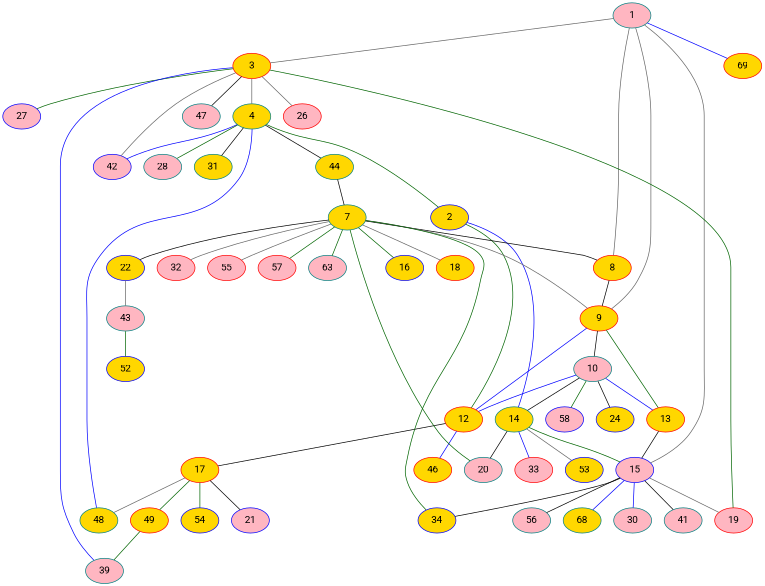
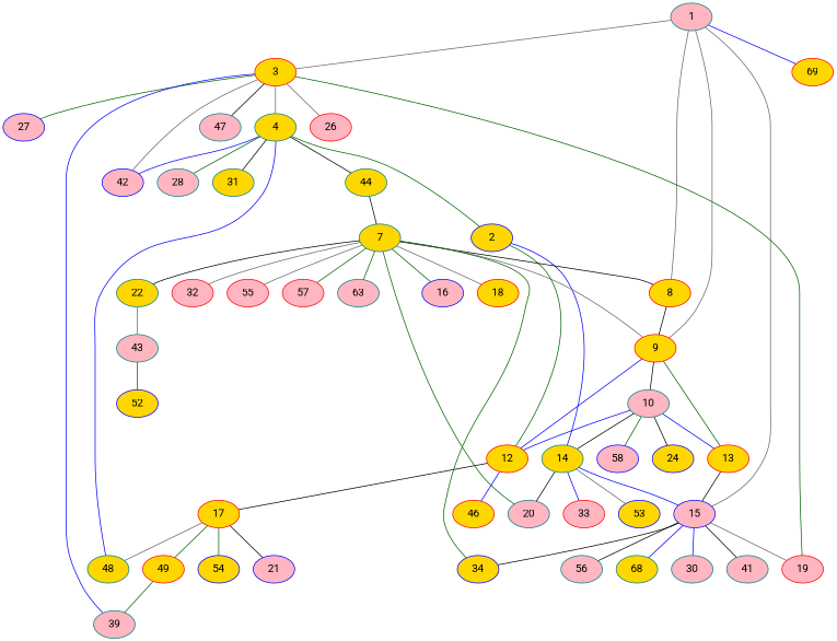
  graph {
    fontname=Roboto
    node [color=teal fillcolor=gold fontname=Roboto style=filled]
    edge [color=darkgreen fontname=Roboto]
    1 [fillcolor=lightpink super="+2"]
    3 [color=red super="+59"]
    8 [color=red super="+35"]
    9 [color=red super="+11"]
    15 [color=blue fillcolor=lightpink super="+37"]
    69 [color=red]
    4 [super="+5"]
    19 [color=red fillcolor=lightpink super="+36"]
    26 [color=red fillcolor=lightpink]
    27 [color=blue fillcolor=lightpink super="+40"]
    39 [fillcolor=lightpink]
    42 [color=blue fillcolor=lightpink]
    47 [fillcolor=lightpink super="+65"]
    12 [color=red super="+67"]
    10 [fillcolor=lightpink super="+25"]
    13 [color=red super="+38"]
    34 [color=blue]
    30 [fillcolor=lightpink]
    41 [fillcolor=lightpink]
    56 [fillcolor=lightpink]
    68
    n22 [color=blue label=2 super="+50"]
    28 [fillcolor=lightpink super="+51"]
    31 [super="+64"]
    44
    48
    14 [super="+23"]
    7 [super="+29"]
-   16 [color=blue]
+   16 [color=blue fillcolor=lightpink]
    18 [color=red]
    20 [fillcolor=lightpink]
-   22 [color=blue super="+66"]
+   22 [super="+66"]
    32 [color=red fillcolor=lightpink]
    55 [color=red fillcolor=lightpink]
    57 [color=red fillcolor=lightpink]
    63 [fillcolor=lightpink]
    17 [color=red super="+45"]
    46 [color=red]
    33 [color=red fillcolor=lightpink]
    53 [color=blue]
    43 [fillcolor=lightpink]
    24 [color=blue]
    58 [color=blue fillcolor=lightpink]
    21 [color=blue fillcolor=lightpink]
    49 [color=red]
    54 [color=blue super="+60"]
    52 [color=blue super="+62"]
    1 -- 3 [color=gray40 weight=2]
    1 -- 8 [color=gray40]
    1 -- 9 [color=gray40]
    1 -- 15 [color=gray40]
    1 -- 69 [color=blue]
    3 -- 4 [color=gray40]
    3 -- 19
    3 -- 26 [color=gray40]
    3 -- 27
    3 -- 39 [color=blue]
    3 -- 42 [color=gray40]
    3 -- 47 [color=black]
    8 -- 9 [color=black]
    9 -- 12 [color=blue]
    9 -- 10 [color=black]
    9 -- 13
    15 -- 19 [color=gray40]
    15 -- 34 [color=black]
    15 -- 30 [color=blue]
    15 -- 41 [color=black]
    15 -- 56 [color=black]
    15 -- 68 [color=blue]
    4 -- 42 [color=blue]
    4 -- n22 [weight=2]
    4 -- 28
    4 -- 31 [color=black]
    4 -- 44 [color=black]
    4 -- 48 [color=blue]
    12 -- 17 [color=black]
    12 -- 46 [color=blue]
    10 -- 12 [color=blue]
    10 -- 13 [color=blue]
    10 -- 14 [color=black]
    10 -- 24 [color=black]
    10 -- 58
    13 -- 15 [color=black]
    n22 -- 12
    n22 -- 14 [color=blue]
    44 -- 7 [color=black]
-   14 -- 15
+   14 -- 15 [color=blue]
    14 -- 20 [color=black]
    14 -- 33 [color=blue]
    14 -- 53 [color=gray40]
    7 -- 8 [color=black]
    7 -- 9 [color=gray40]
    7 -- 34
    7 -- 16
    7 -- 18 [color=gray40]
    7 -- 20
    7 -- 22 [color=black]
    7 -- 32 [color=gray40]
    7 -- 55 [color=gray40]
    7 -- 57
    7 -- 63
    22 -- 43 [color=gray40]
    17 -- 48 [color=gray40]
    17 -- 21 [color=black]
    17 -- 49
    17 -- 54
    43 -- 52
    49 -- 39
  }
